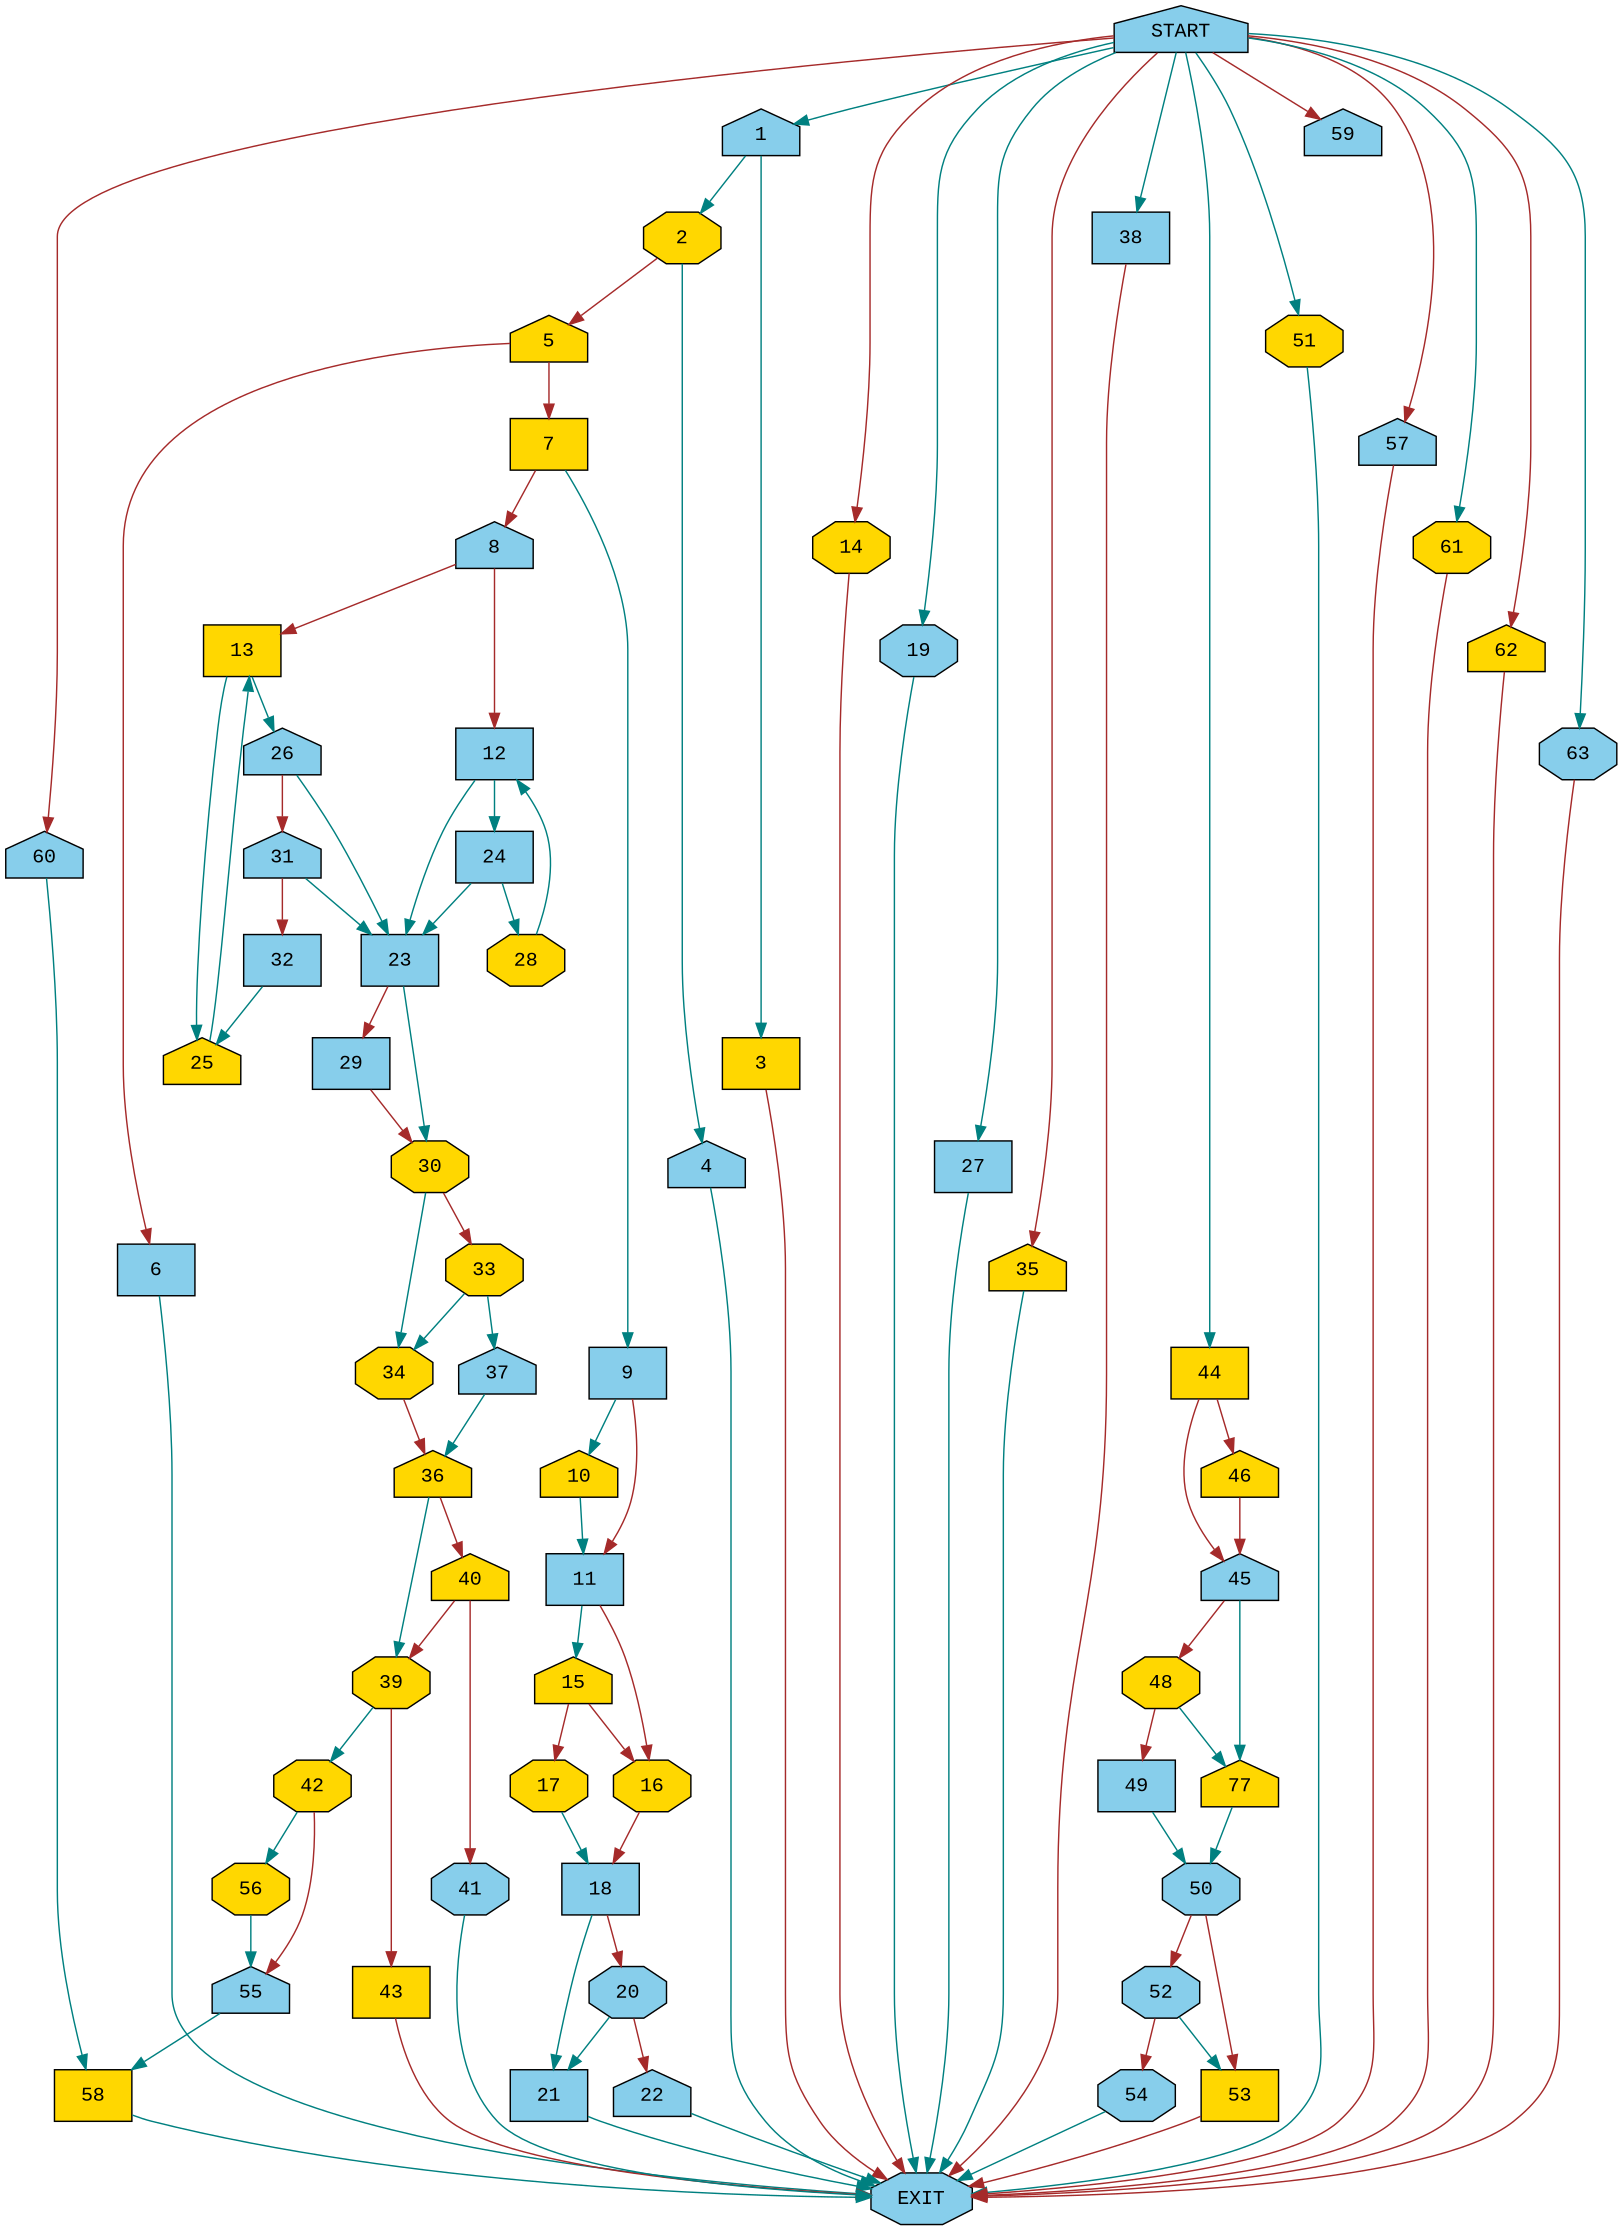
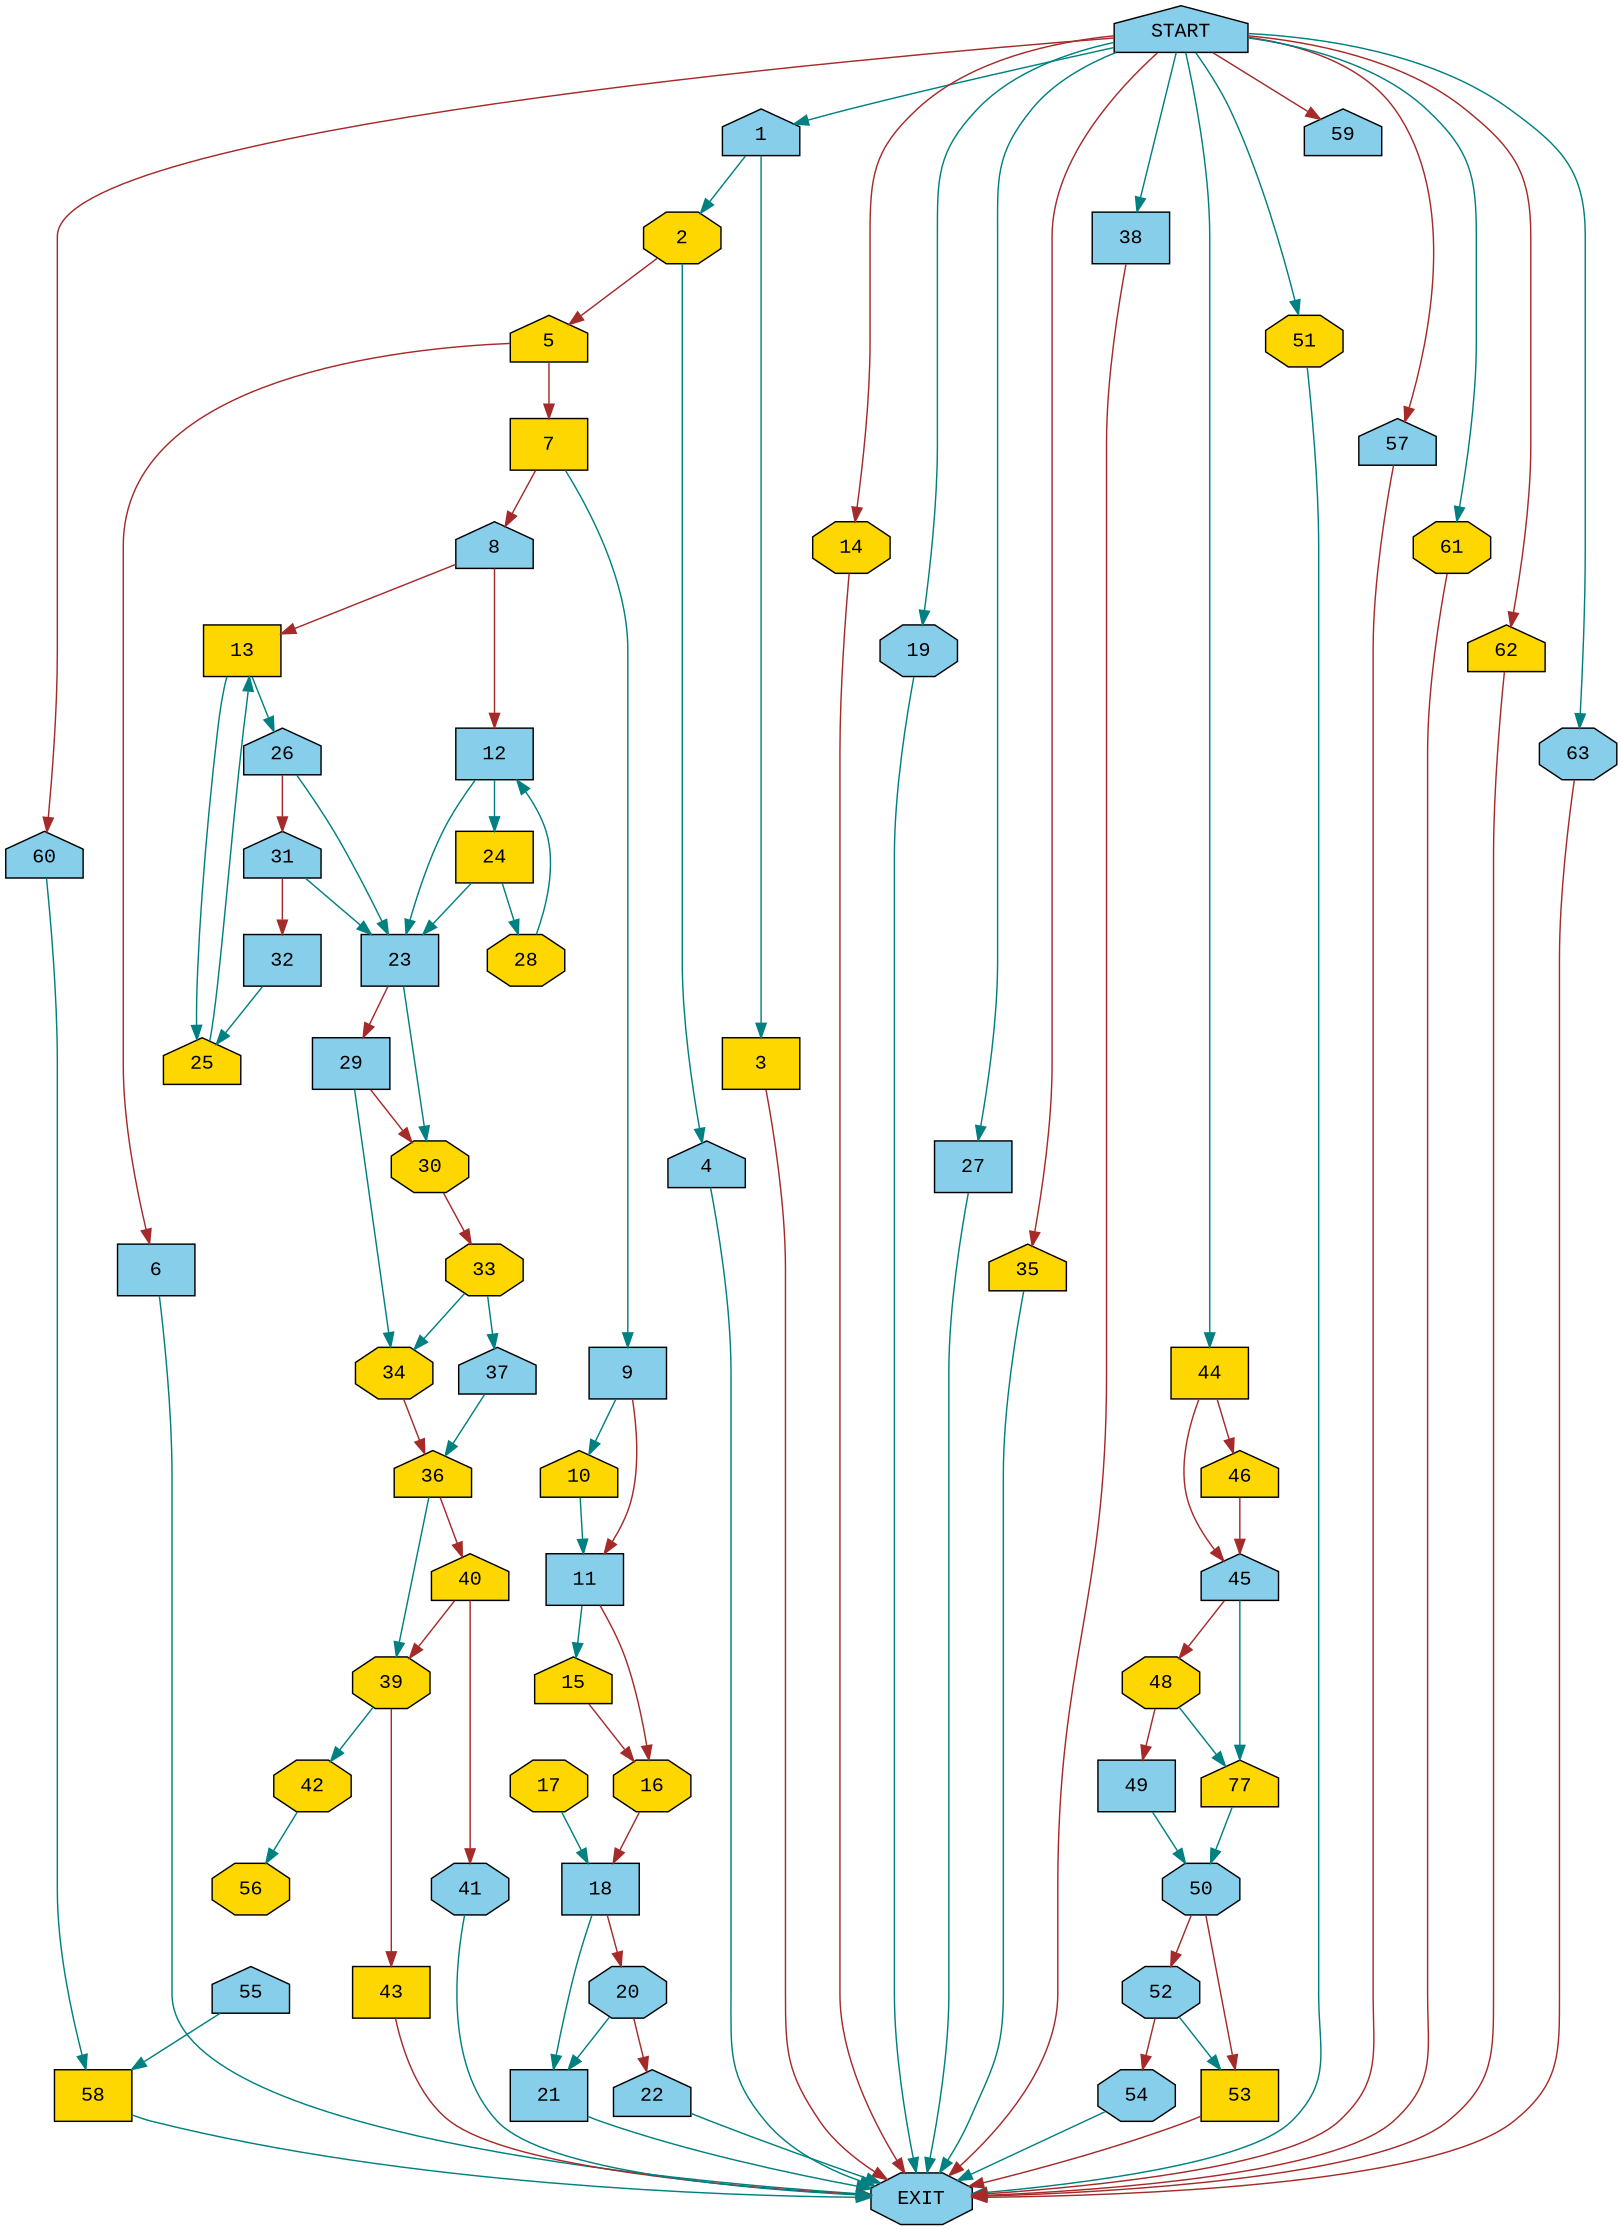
  digraph {
    fontname="Liberation Mono"
    node [fillcolor=skyblue fontname="Liberation Mono" shape=house style=filled]
    edge [color=teal fontname="Liberation Mono"]
    n1 [label=START]
    1
    14 [fillcolor=gold shape=octagon]
    19 [shape=octagon]
    27 [shape=box]
    35 [fillcolor=gold]
    38 [shape=box]
    44 [fillcolor=gold shape=box]
    51 [fillcolor=gold shape=octagon]
    57
    59
    60
    61 [fillcolor=gold shape=octagon]
    62 [fillcolor=gold]
    63 [shape=octagon]
    2 [fillcolor=gold shape=octagon]
    3 [fillcolor=gold shape=box]
    n18 [label=EXIT shape=octagon]
    45
    46 [fillcolor=gold]
    58 [fillcolor=gold shape=box]
    4
    5 [fillcolor=gold]
    6 [shape=box]
    7 [fillcolor=gold shape=box]
    8
    9 [shape=box]
    12 [shape=box]
    13 [fillcolor=gold shape=box]
    10 [fillcolor=gold]
    11 [shape=box]
    23 [shape=box]
-   24 [shape=box]
+   24 [fillcolor=gold shape=box]
    25 [fillcolor=gold]
    26
    15 [fillcolor=gold]
    16 [fillcolor=gold shape=octagon]
    17 [fillcolor=gold shape=octagon]
    18 [shape=box]
    29 [shape=box]
    30 [fillcolor=gold shape=octagon]
    28 [fillcolor=gold shape=octagon]
    31
    20 [shape=octagon]
    21 [shape=box]
    22
    33 [fillcolor=gold shape=octagon]
    34 [fillcolor=gold shape=octagon]
    32 [shape=box]
    37
    36 [fillcolor=gold]
    39 [fillcolor=gold shape=octagon]
    40 [fillcolor=gold]
    42 [fillcolor=gold shape=octagon]
    43 [fillcolor=gold shape=box]
    41 [shape=octagon]
    55
    56 [fillcolor=gold shape=octagon]
    n59 [fillcolor=gold label=77]
    48 [fillcolor=gold shape=octagon]
    50 [shape=octagon]
    49 [shape=box]
    52 [shape=octagon]
    53 [fillcolor=gold shape=box]
    54 [shape=octagon]
    n1 -> 1
    n1 -> 14 [color=brown]
    n1 -> 19
    n1 -> 27
    n1 -> 35 [color=brown]
    n1 -> 38
    n1 -> 44
    n1 -> 51
    n1 -> 57 [color=brown]
    n1 -> 59 [color=brown]
    n1 -> 60 [color=brown]
    n1 -> 61
    n1 -> 62 [color=brown]
    n1 -> 63
    1 -> 2
    1 -> 3
    14 -> n18 [color=brown]
    19 -> n18
    27 -> n18
    35 -> n18
    38 -> n18 [color=brown]
    44 -> 45 [color=brown]
    44 -> 46 [color=brown]
    51 -> n18
    57 -> n18 [color=brown]
    60 -> 58
    61 -> n18 [color=brown]
    62 -> n18 [color=brown]
    63 -> n18 [color=brown]
    2 -> 4
    2 -> 5 [color=brown]
    3 -> n18 [color=brown]
    45 -> n59
    45 -> 48 [color=brown]
    46 -> 45 [color=brown]
    58 -> n18
    4 -> n18
    5 -> 6 [color=brown]
    5 -> 7 [color=brown]
    6 -> n18
    7 -> 8 [color=brown]
    7 -> 9
    8 -> 12 [color=brown]
    8 -> 13 [color=brown]
    9 -> 10
    9 -> 11 [color=brown]
    12 -> 23
    12 -> 24
    13 -> 25
    13 -> 26
    10 -> 11
    11 -> 15
    11 -> 16 [color=brown]
    23 -> 29 [color=brown]
    23 -> 30
    24 -> 23
    24 -> 28
    25 -> 13
    26 -> 23
    26 -> 31 [color=brown]
    15 -> 16 [color=brown]
-   15 -> 17 [color=brown]
    16 -> 18 [color=brown]
    17 -> 18
    18 -> 20 [color=brown]
    18 -> 21
    29 -> 30 [color=brown]
    30 -> 33 [color=brown]
-   30 -> 34
+   29 -> 34
    28 -> 12
    31 -> 23
    31 -> 32 [color=brown]
    20 -> 21
    20 -> 22 [color=brown]
    21 -> n18
    22 -> n18
    33 -> 34
    33 -> 37
    34 -> 36 [color=brown]
    32 -> 25
    37 -> 36
    36 -> 39
    36 -> 40 [color=brown]
    39 -> 42
    39 -> 43 [color=brown]
    40 -> 39 [color=brown]
    40 -> 41 [color=brown]
-   42 -> 55 [color=brown]
    42 -> 56
    43 -> n18 [color=brown]
    41 -> n18
    55 -> 58
-   56 -> 55
    n59 -> 50
    48 -> n59
    48 -> 49 [color=brown]
    50 -> 52 [color=brown]
    50 -> 53 [color=brown]
    49 -> 50
    52 -> 53
    52 -> 54 [color=brown]
    53 -> n18 [color=brown]
    54 -> n18
  }
